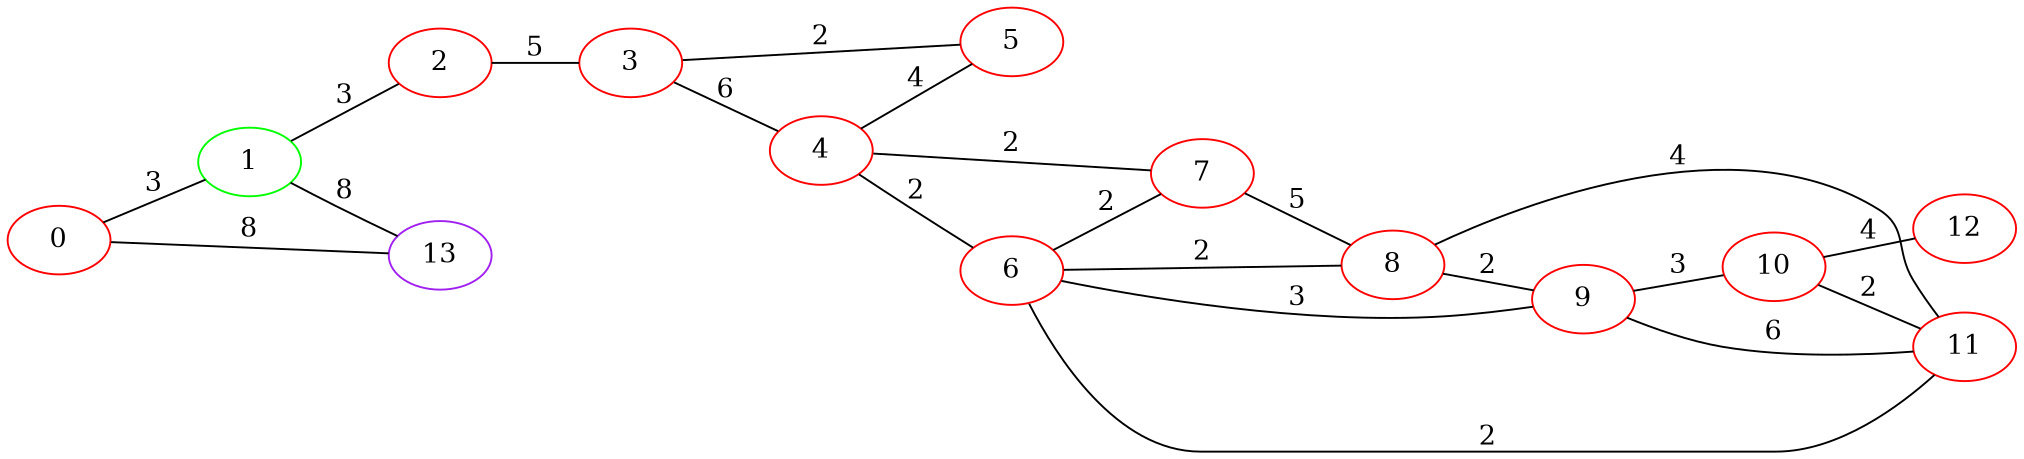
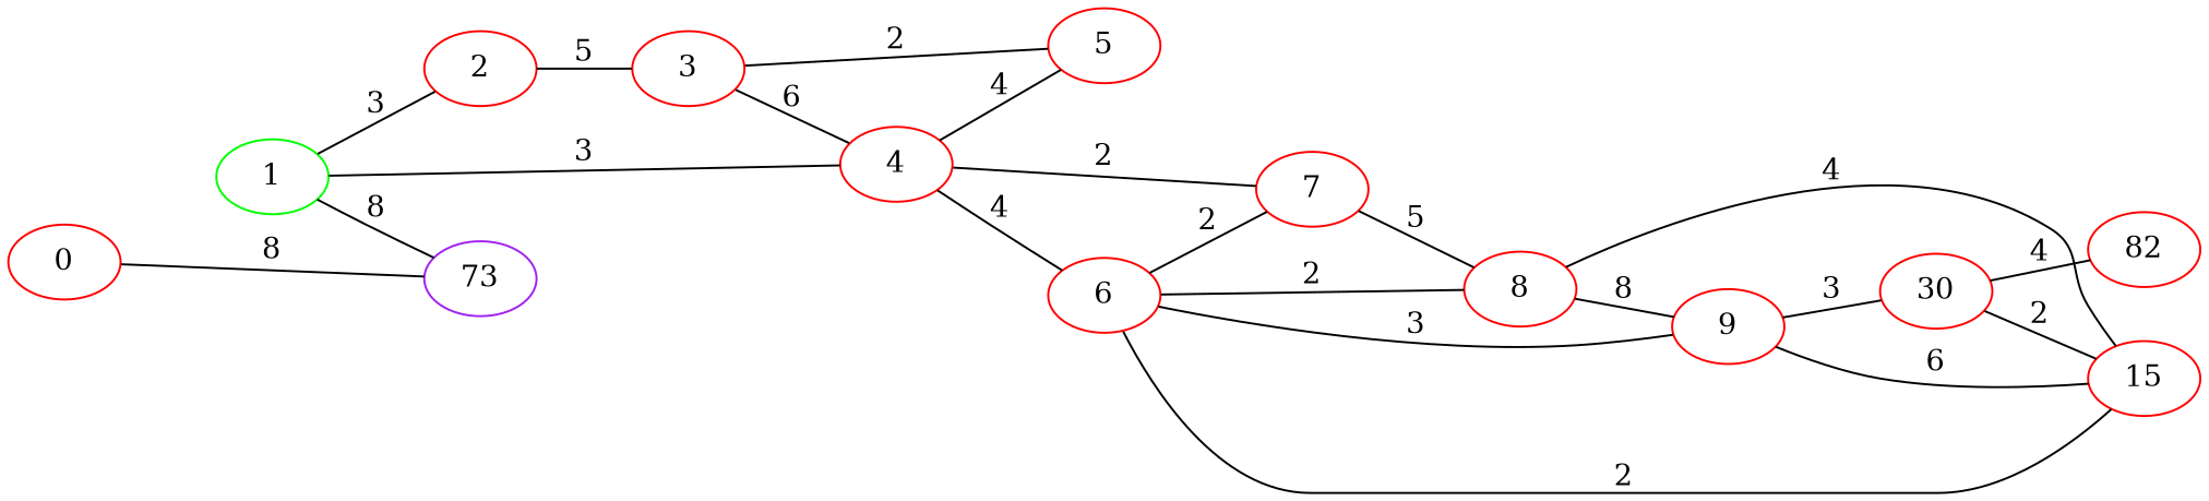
  graph {
    rankdir=LR
    node [color=red weight=1]
    1 [color=green weight=2]
    0
-   13 [color=purple weight=4]
+   13 [color=purple weight=4 label=73]
    2
    3
    4
    5
    6
    7
    8
    9
-   11
-   10
-   12
+   11 [label=15]
+   10 [label=30]
+   12 [label=82]
    1 -- 13 [label=8]
    1 -- 2 [label=3]
-   0 -- 1 [label=3]
+   4 -- 1 [label=3]
    0 -- 13 [label=8]
    2 -- 3 [label=5]
    3 -- 4 [label=6]
    3 -- 5 [label=2]
    4 -- 5 [label=4]
-   4 -- 6 [label=2]
+   4 -- 6 [label=4]
    4 -- 7 [label=2]
    6 -- 7 [label=2]
    6 -- 8 [label=2]
    6 -- 9 [label=3]
    6 -- 11 [label=2]
    7 -- 8 [label=5]
-   8 -- 9 [label=2]
+   8 -- 9 [label=8]
    8 -- 11 [label=4]
    9 -- 11 [label=6]
    9 -- 10 [label=3]
    10 -- 11 [label=2]
    10 -- 12 [label=4]
  }
